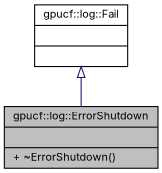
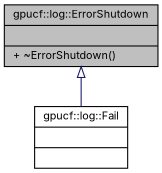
  digraph {
    fontname=Inter
    node [color=black fontname=Inter fontsize=10 shape=record]
    n1 [fillcolor=grey75 fontcolor=black height=0.2 label="{gpucf::log::ErrorShutdown\n||+ ~ErrorShutdown()\l}" style=filled width=0.4]
    n2 [height=0.2 label="{gpucf::log::Fail\n||}" width=0.4]
-   n2 -> n1 [arrowtail=onormal color=midnightblue dir=back fontname=Inter fontsize=10 labelfontname=Helvetica labelfontsize=10 style=solid]
+   n1 -> n2 [arrowtail=onormal color=midnightblue dir=back fontname=Inter fontsize=10 labelfontname=Helvetica labelfontsize=10 style=solid]
  }
